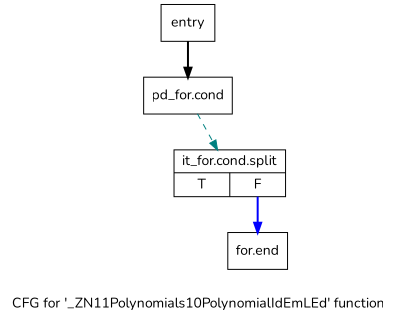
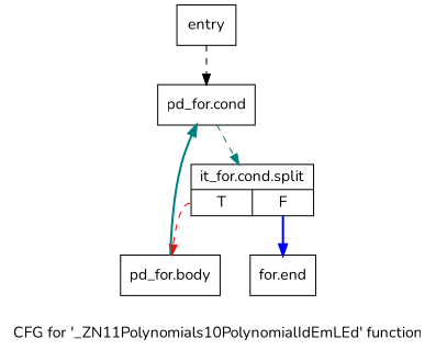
  digraph {
    fontname=Nunito
    label="CFG for '_ZN11Polynomials10PolynomialIdEmLEd' function"
    node [fontname=Nunito shape=record]
    edge [color=teal fontname=Nunito style=bold]
    n1 [label="{entry}"]
    n2 [label="{pd_for.cond}"]
    n3 [label="{it_for.cond.split|{<s0>T|<s1>F}}"]
+   n4 [label="{pd_for.body}"]
    n5 [label="{for.end}"]
-   n1 -> n2 [color=black]
+   n1 -> n2 [color=black style=dashed]
    n2 -> n3 [style=dashed]
+   n3 -> n4 [color=red style=dashed tailport=s0]
    n3 -> n5 [color=blue tailport=s1]
+   n4 -> n2
  }
